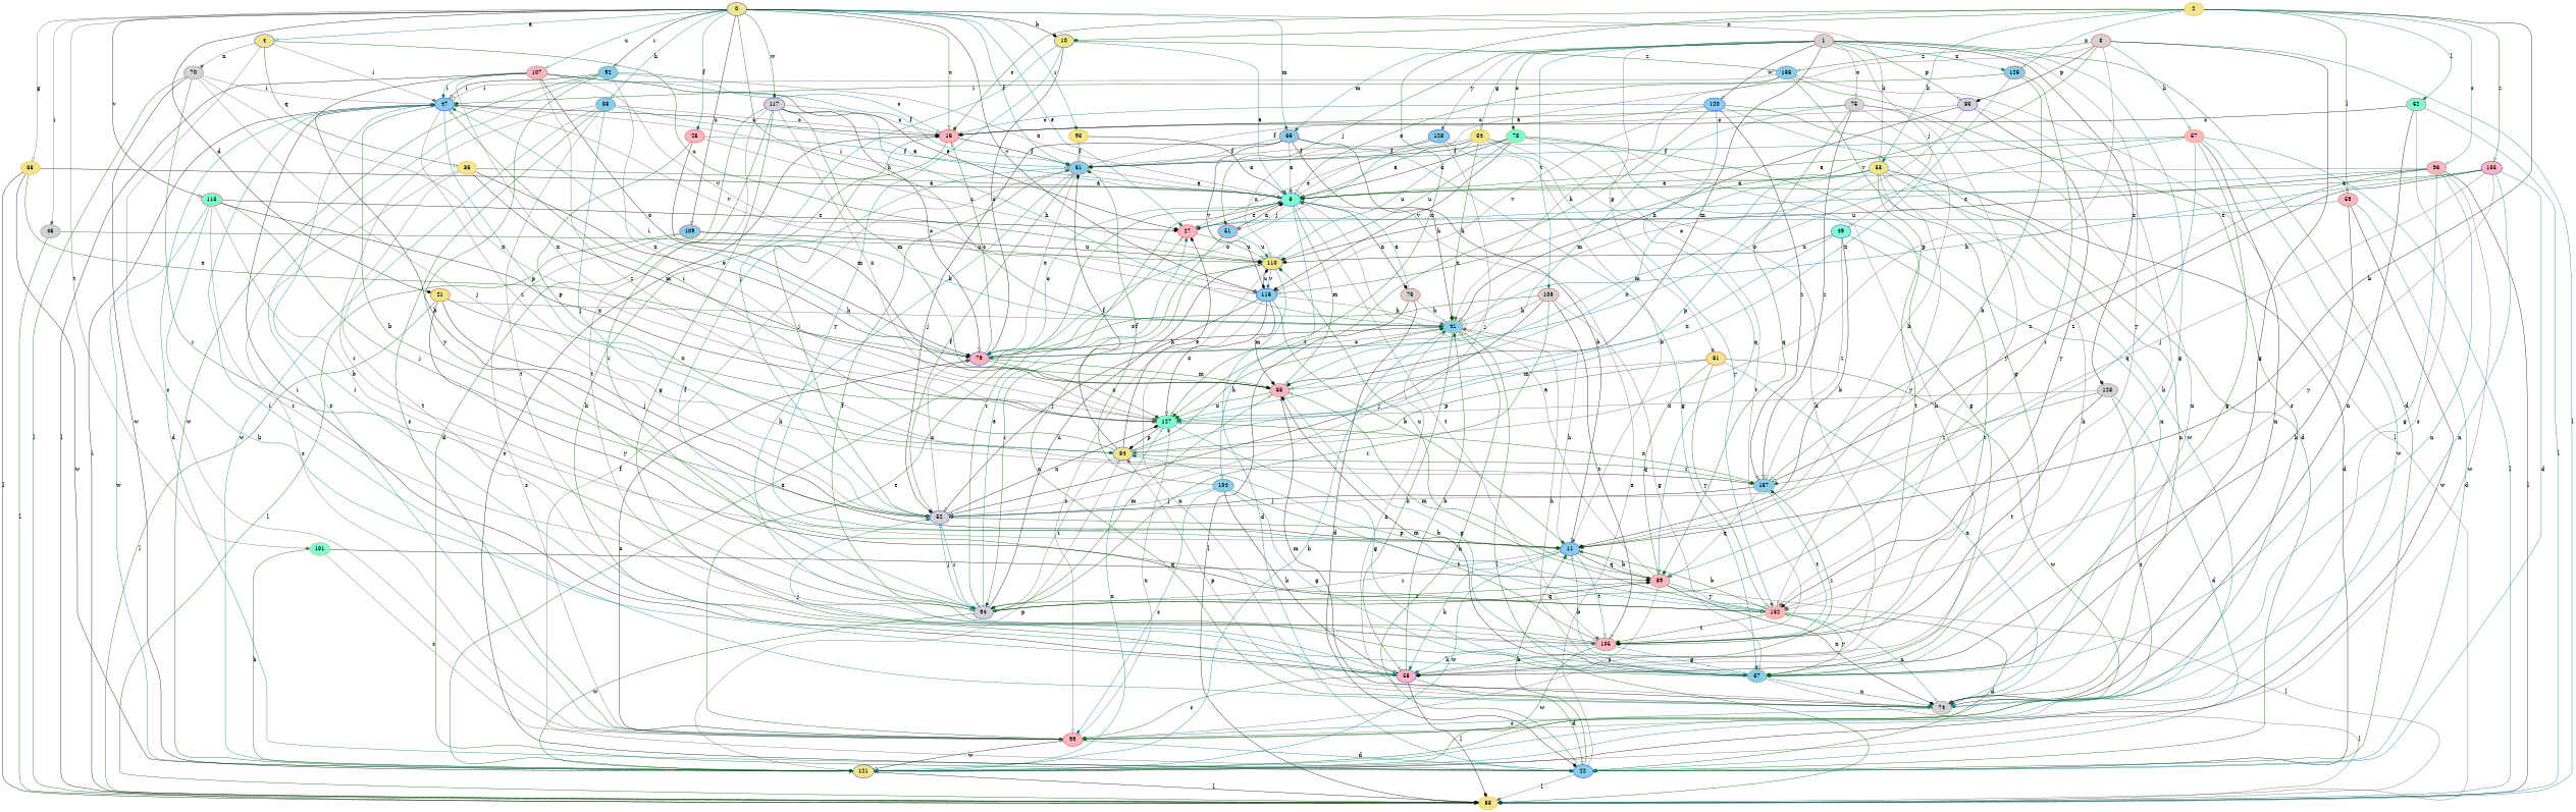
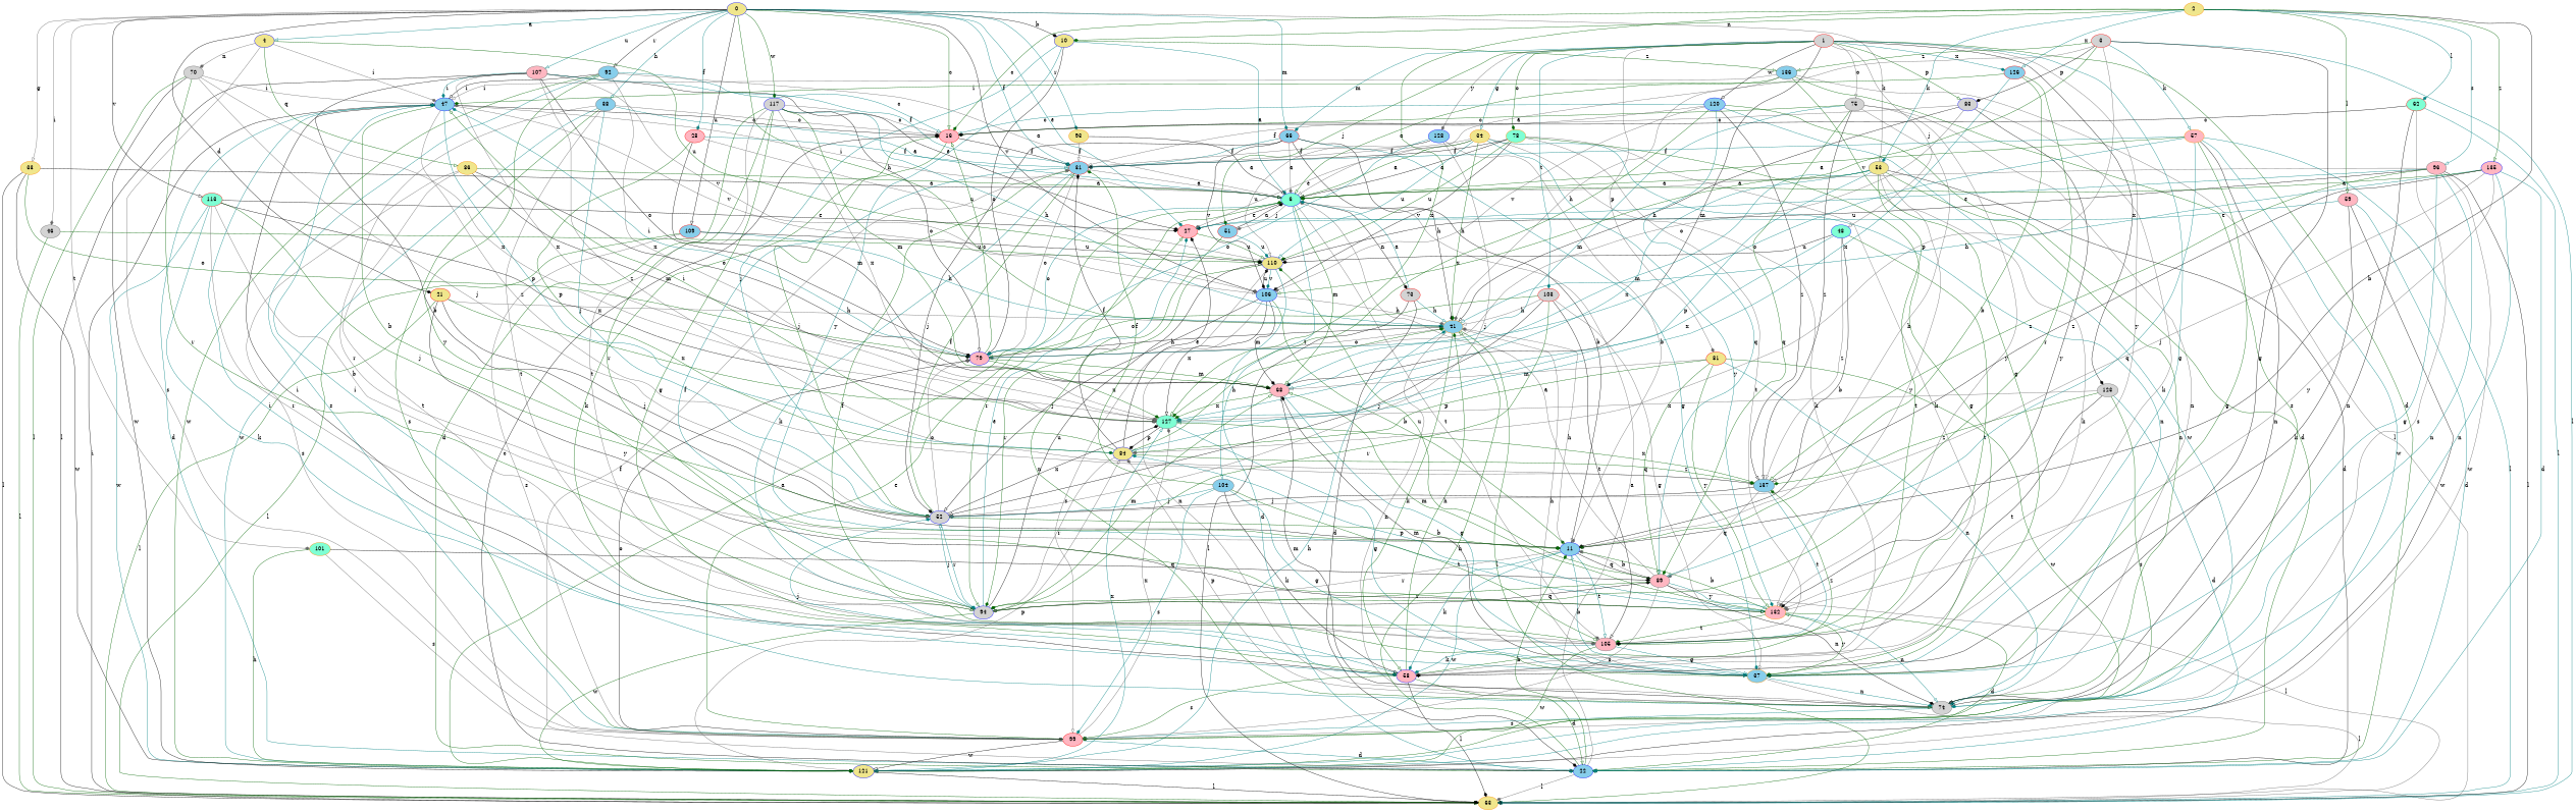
  strict digraph {
    node [color=blue fillcolor=skyblue style=filled]
    edge [arrowhead=diamond color=darkgreen]
    0 [fillcolor=khaki]
    4 [fillcolor=khaki]
    10 [fillcolor=khaki]
    16 [color=red fillcolor=lightpink]
    21 [color=red fillcolor=khaki]
    27 [color=red fillcolor=lightpink]
    28 [color=red fillcolor=lightpink]
    31 [color=red]
    33 [color=darkorange fillcolor=khaki]
    38 [color=gray40]
    41 [color=darkorange]
    46 [color=gray40 fillcolor=lightgrey]
    53 [color=gray40 fillcolor=khaki]
    66 [color=red]
    92 [color=gray40]
    93 [color=darkorange fillcolor=khaki]
    101 [color=darkorange fillcolor=aquamarine]
    107 [color=gray40 fillcolor=lightpink]
    109 [color=red]
    113 [color=red fillcolor=aquamarine]
-   116
+   116 [label=106]
    117 [fillcolor=lightgrey]
    47
    70 [color=gray40 fillcolor=lightgrey]
    86 [color=darkorange fillcolor=khaki]
    99 [color=red fillcolor=lightpink]
    110 [fillcolor=khaki]
    132 [color=darkorange fillcolor=lightpink]
    6 [fillcolor=aquamarine]
    136 [color=gray40]
    79 [fillcolor=lightpink]
    52 [fillcolor=lightgrey]
    58 [fillcolor=lightpink]
    127 [color=gray40 fillcolor=aquamarine]
    63 [color=darkorange fillcolor=khaki]
    68 [color=gray40 fillcolor=lightpink]
    84 [fillcolor=khaki]
    121 [fillcolor=khaki]
    94 [fillcolor=lightgrey]
    105 [color=gray40 fillcolor=lightpink]
    74 [color=gray40 fillcolor=lightgrey]
    22
    37 [color=darkorange]
    11
    89 [color=gray40 fillcolor=lightpink]
    137 [color=gray40]
    1 [color=red fillcolor=lightgrey]
    34 [color=darkorange fillcolor=khaki]
-   48 [fillcolor=aquamarine label=49]
+   48 [fillcolor=aquamarine]
    51 [color=red]
    75 [color=gray40 fillcolor=lightgrey]
    78 [color=darkorange fillcolor=aquamarine]
    81 [color=red fillcolor=khaki]
    83 [fillcolor=lightgrey]
    103 [color=red fillcolor=lightgrey]
    120
    123 [color=gray40 fillcolor=lightgrey]
    126 [color=red]
    128
    2 [color=darkorange fillcolor=khaki]
    59 [color=gray40 fillcolor=lightpink]
    62 [color=red fillcolor=aquamarine]
    96 [color=gray40 fillcolor=lightpink]
    135 [fillcolor=lightpink]
    3 [color=red fillcolor=lightgrey]
    57 [color=darkorange fillcolor=lightpink]
    73 [color=red fillcolor=lightgrey]
    104 [color=gray40]
    0 -> 4 [arrowhead=onormal color=teal label=a]
    0 -> 10 [color=black label=b]
    0 -> 16 [arrowhead=onormal label=c]
    0 -> 21 [color=black label=d]
    0 -> 27 [color=teal label=e]
    0 -> 28 [color=teal label=f]
    0 -> 31 [color=teal label=f]
    0 -> 33 [arrowhead=onormal color=gray40 label=g]
    0 -> 38 [arrowhead=onormal color=teal label=h]
    0 -> 41 [arrowhead=onormal label=h]
    0 -> 46 [color=gray40 label=i]
    0 -> 53 [arrowhead=onormal color=gray40 label=k]
    0 -> 66 [color=teal label=m]
    0 -> 92 [arrowhead=onormal color=black label=r]
    0 -> 93 [color=teal label=r]
    0 -> 101 [color=gray40 label=t]
    0 -> 107 [arrowhead=onormal color=teal label=u]
    0 -> 109 [arrowhead=onormal color=black label=u]
    0 -> 113 [arrowhead=onormal color=black label=v]
    0 -> 116 [color=black label=v]
    0 -> 117 [label=w]
    4 -> 47 [color=gray40 label=i]
    4 -> 70 [color=gray40 label=n]
    4 -> 86 [arrowhead=onormal label=q]
    4 -> 99 [arrowhead=onormal color=gray40 label=s]
    4 -> 110 [label=u]
    10 -> 132 [arrowhead=onormal color=teal label=y]
    10 -> 6 [color=teal label=a]
    10 -> 136 [arrowhead=onormal label=z]
    10 -> 79 [arrowhead=onormal color=black label=o]
    10 -> 52 [color=teal label=j]
    16 -> 31 [color=black label=f]
    16 -> 52 [label=j]
-   16 -> 58 [arrowhead=onormal label=k]
+   16 -> 58 [label=k]
    21 -> 41 [color=gray40 label=h]
    21 -> 132 [arrowhead=onormal color=black label=y]
    21 -> 52 [arrowhead=onormal color=black label=j]
    21 -> 127 [label=x]
    21 -> 63 [label=l]
    27 -> 110 [arrowhead=onormal label=u]
    28 -> 31 [arrowhead=onormal color=teal label=f]
    28 -> 110 [arrowhead=onormal color=gray40 label=u]
    28 -> 68 [arrowhead=onormal color=black label=m]
    28 -> 84 [label=p]
    31 -> 6 [arrowhead=onormal color=gray40 label=a]
    31 -> 79 [color=gray40 label=o]
    31 -> 58 [arrowhead=onormal color=teal label=k]
    33 -> 6 [arrowhead=onormal color=black label=a]
    33 -> 79 [label=o]
    33 -> 63 [arrowhead=onormal color=black label=l]
    33 -> 121 [arrowhead=onormal color=black label=w]
    38 -> 16 [color=gray40 label=c]
    38 -> 99 [arrowhead=onormal label=s]
    38 -> 6 [arrowhead=onormal color=teal label=a]
    38 -> 52 [color=teal label=j]
    38 -> 121 [color=teal label=w]
    38 -> 94 [color=gray40 label=r]
    38 -> 105 [color=gray40 label=t]
    41 -> 79 [arrowhead=onormal color=gray40 label=o]
    41 -> 58 [arrowhead=onormal label=k]
    41 -> 63 [label=l]
    41 -> 74 [arrowhead=onormal color=gray40 label=n]
    46 -> 110 [label=u]
    46 -> 63 [arrowhead=onormal label=l]
    53 -> 132 [arrowhead=onormal color=gray40 label=y]
    53 -> 6 [label=a]
    53 -> 58 [arrowhead=onormal color=gray40 label=k]
    53 -> 127 [color=teal label=x]
    53 -> 68 [arrowhead=onormal color=teal label=m]
    53 -> 84 [arrowhead=onormal color=teal label=p]
    53 -> 105 [label=t]
    53 -> 74 [arrowhead=onormal label=n]
    53 -> 22 [color=black label=d]
    66 -> 31 [arrowhead=onormal color=teal label=f]
    66 -> 41 [color=black label=h]
    66 -> 116 [color=black label=v]
    66 -> 6 [color=gray40 label=a]
    66 -> 52 [color=black label=j]
    66 -> 37 [color=teal label=g]
    66 -> 11 [arrowhead=onormal color=black label=b]
    92 -> 16 [arrowhead=onormal color=teal label=c]
    92 -> 47 [arrowhead=onormal color=black label=i]
    92 -> 99 [color=teal label=s]
    92 -> 132 [arrowhead=onormal label=y]
    92 -> 6 [arrowhead=onormal color=gray40 label=a]
    92 -> 127 [color=gray40 label=x]
    92 -> 121 [label=w]
    93 -> 31 [arrowhead=onormal color=gray40 label=f]
    93 -> 6 [arrowhead=onormal color=black label=a]
    101 -> 99 [arrowhead=onormal color=gray40 label=s]
    101 -> 121 [arrowhead=onormal label=h]
    101 -> 89 [color=black label=q]
    107 -> 27 [color=black label=e]
    107 -> 31 [color=teal label=f]
    107 -> 116 [color=gray40 label=v]
    107 -> 47 [color=teal label=i]
    107 -> 79 [color=black label=o]
    107 -> 127 [color=gray40 label=x]
    107 -> 63 [arrowhead=onormal color=black label=l]
    107 -> 11 [arrowhead=onormal color=black label=b]
    107 -> 137 [arrowhead=onormal color=gray40 label=z]
    109 -> 41 [color=teal label=h]
    109 -> 99 [color=gray40 label=s]
    109 -> 110 [color=black label=u]
    109 -> 63 [arrowhead=onormal label=l]
    113 -> 27 [color=black label=e]
    113 -> 52 [label=j]
    113 -> 58 [color=teal label=k]
    113 -> 127 [arrowhead=onormal color=black label=x]
    113 -> 121 [color=teal label=w]
    113 -> 94 [arrowhead=onormal color=gray40 label=r]
    113 -> 11 [arrowhead=onormal color=gray40 label=b]
    116 -> 41 [color=gray40 label=h]
    116 -> 110 [color=black label=u]
    116 -> 52 [arrowhead=onormal color=black label=j]
    116 -> 127 [arrowhead=onormal color=black label=x]
    116 -> 68 [color=black label=m]
    116 -> 74 [arrowhead=onormal color=gray40 label=n]
    116 -> 11 [label=b]
    117 -> 16 [arrowhead=onormal color=gray40 label=c]
    117 -> 41 [color=teal label=h]
    117 -> 79 [arrowhead=onormal color=black label=o]
    117 -> 127 [color=gray40 label=x]
    117 -> 68 [arrowhead=onormal label=m]
    117 -> 94 [arrowhead=onormal label=r]
    117 -> 105 [arrowhead=onormal color=gray40 label=t]
    117 -> 22 [label=d]
    117 -> 37 [arrowhead=onormal label=g]
    47 -> 16 [color=black label=c]
    47 -> 116 [arrowhead=onormal color=gray40 label=v]
    47 -> 84 [arrowhead=onormal color=teal label=p]
    47 -> 22 [color=teal label=d]
    47 -> 11 [label=b]
    47 -> 137 [color=gray40 label=z]
    70 -> 47 [arrowhead=onormal color=gray40 label=i]
    70 -> 52 [color=gray40 label=j]
    70 -> 127 [color=gray40 label=x]
    70 -> 63 [arrowhead=onormal label=l]
    70 -> 121 [arrowhead=onormal color=black label=w]
    70 -> 94 [arrowhead=onormal label=r]
    86 -> 99 [arrowhead=onormal color=gray40 label=s]
    86 -> 6 [arrowhead=onormal label=a]
    86 -> 79 [color=black label=o]
    86 -> 68 [color=black label=m]
    86 -> 105 [color=gray40 label=t]
    99 -> 27 [arrowhead=onormal label=e]
    99 -> 79 [color=black label=o]
    99 -> 127 [color=gray40 label=x]
    99 -> 121 [arrowhead=onormal color=black label=w]
    99 -> 22 [arrowhead=onormal color=teal label=d]
    110 -> 116 [color=teal label=v]
    110 -> 99 [arrowhead=onormal color=gray40 label=s]
    110 -> 94 [label=r]
    110 -> 22 [color=teal label=d]
    132 -> 68 [arrowhead=onormal label=m]
    132 -> 84 [color=teal label=p]
    132 -> 105 [label=t]
    132 -> 74 [arrowhead=onormal color=teal label=n]
    132 -> 22 [arrowhead=onormal label=d]
    132 -> 11 [arrowhead=onormal label=b]
    6 -> 27 [color=black label=e]
    6 -> 47 [color=gray40 label=i]
    6 -> 79 [arrowhead=onormal color=teal label=o]
    6 -> 68 [arrowhead=onormal label=m]
    6 -> 94 [arrowhead=onormal label=r]
    6 -> 105 [color=gray40 label=t]
    6 -> 51 [color=gray40 label=j]
    6 -> 73 [color=black label=n]
    6 -> 104 [arrowhead=onormal color=teal label=t]
    136 -> 41 [color=gray40 label=h]
    136 -> 47 [arrowhead=onormal color=gray40 label=i]
    136 -> 99 [label=s]
    136 -> 6 [arrowhead=onormal label=a]
    136 -> 63 [color=gray40 label=l]
    136 -> 37 [arrowhead=onormal label=g]
    79 -> 16 [arrowhead=onormal label=c]
    79 -> 41 [arrowhead=onormal color=black label=h]
    79 -> 47 [color=teal label=i]
    79 -> 127 [label=x]
    79 -> 68 [arrowhead=onormal label=m]
    52 -> 31 [arrowhead=onormal label=f]
    52 -> 79 [color=gray40 label=o]
    52 -> 127 [color=black label=x]
    52 -> 94 [color=teal label=r]
    52 -> 11 [label=b]
    58 -> 41 [label=h]
    58 -> 47 [arrowhead=onormal color=black label=i]
    58 -> 99 [label=s]
    58 -> 52 [color=teal label=j]
    58 -> 63 [color=black label=l]
    58 -> 22 [arrowhead=onormal label=d]
    58 -> 137 [label=z]
    127 -> 84 [color=black label=p]
    127 -> 37 [color=teal label=g]
    63 -> 47 [color=black label=i]
    68 -> 127 [label=x]
    68 -> 37 [arrowhead=onormal color=teal label=g]
    84 -> 27 [color=black label=e]
    84 -> 31 [color=black label=f]
    84 -> 41 [label=h]
    84 -> 47 [arrowhead=onormal label=i]
    84 -> 94 [color=gray40 label=r]
    84 -> 137 [label=z]
    121 -> 41 [color=teal label=h]
    121 -> 6 [label=a]
    121 -> 127 [arrowhead=onormal color=teal label=x]
    121 -> 63 [color=black label=l]
    121 -> 84 [arrowhead=onormal color=gray40 label=p]
    94 -> 27 [color=teal label=e]
    94 -> 31 [arrowhead=onormal color=teal label=f]
    94 -> 110 [arrowhead=onormal color=black label=u]
    94 -> 52 [arrowhead=onormal color=teal label=j]
    94 -> 68 [arrowhead=onormal label=m]
    94 -> 121 [label=w]
    94 -> 89 [color=black label=q]
    105 -> 31 [arrowhead=onormal label=f]
    105 -> 58 [color=teal label=k]
    105 -> 121 [arrowhead=onormal label=w]
    105 -> 37 [arrowhead=onormal color=teal label=g]
    74 -> 47 [arrowhead=onormal color=teal label=i]
    74 -> 99 [arrowhead=onormal color=teal label=s]
    74 -> 68 [arrowhead=onormal color=black label=m]
    74 -> 84 [color=gray40 label=p]
    22 -> 16 [color=black label=c]
    22 -> 31 [color=gray40 label=f]
    22 -> 41 [arrowhead=onormal label=h]
    22 -> 6 [color=gray40 label=a]
    22 -> 63 [color=gray40 label=l]
    22 -> 11 [label=b]
    37 -> 41 [arrowhead=onormal color=gray40 label=h]
    37 -> 47 [color=teal label=i]
    37 -> 132 [arrowhead=onormal label=y]
    37 -> 63 [arrowhead=onormal color=gray40 label=l]
    37 -> 68 [color=black label=m]
    37 -> 74 [color=teal label=n]
    37 -> 11 [arrowhead=onormal color=teal label=b]
    11 -> 41 [color=gray40 label=h]
    11 -> 58 [color=teal label=k]
    11 -> 121 [arrowhead=onormal color=teal label=w]
    11 -> 94 [color=gray40 label=r]
    11 -> 105 [arrowhead=onormal color=teal label=t]
    11 -> 89 [color=black label=q]
    89 -> 99 [color=gray40 label=s]
    89 -> 110 [label=u]
    89 -> 132 [arrowhead=onormal color=teal label=y]
    89 -> 6 [color=gray40 label=a]
    89 -> 63 [arrowhead=onormal color=gray40 label=l]
    89 -> 94 [arrowhead=onormal label=r]
    89 -> 74 [color=black label=n]
    89 -> 11 [color=gray40 label=b]
    137 -> 52 [color=black label=j]
    137 -> 127 [arrowhead=onormal label=x]
    137 -> 105 [color=teal label=t]
    137 -> 89 [color=gray40 label=q]
    1 -> 66 [color=teal label=m]
    1 -> 132 [color=gray40 label=y]
    1 -> 68 [color=black label=m]
    1 -> 22 [arrowhead=onormal label=d]
    1 -> 37 [color=teal label=g]
    1 -> 34 [arrowhead=onormal color=teal label=g]
    1 -> 48 [arrowhead=onormal color=gray40 label=j]
    1 -> 51 [label=j]
    1 -> 75 [arrowhead=onormal color=gray40 label=o]
    1 -> 78 [label=o]
    1 -> 81 [color=gray40 label=p]
    1 -> 83 [arrowhead=onormal label=p]
    1 -> 103 [color=teal label=t]
    1 -> 120 [arrowhead=onormal color=black label=w]
    1 -> 123 [color=black label=x]
    1 -> 126 [color=teal label=x]
    1 -> 128 [color=gray40 label=y]
    34 -> 27 [color=gray40 label=e]
    34 -> 31 [color=gray40 label=f]
    34 -> 41 [label=h]
    34 -> 110 [arrowhead=onormal color=teal label=u]
    34 -> 132 [color=teal label=y]
    34 -> 6 [arrowhead=onormal label=a]
    34 -> 58 [color=gray40 label=k]
    34 -> 74 [color=teal label=n]
    48 -> 110 [color=black label=u]
    48 -> 127 [color=teal label=x]
    48 -> 105 [label=t]
    48 -> 11 [color=black label=b]
    48 -> 137 [arrowhead=onormal color=gray40 label=z]
    51 -> 110 [color=teal label=u]
    51 -> 6 [color=black label=a]
    51 -> 74 [arrowhead=onormal label=n]
    75 -> 16 [label=c]
    75 -> 132 [color=gray40 label=y]
    75 -> 68 [arrowhead=onormal color=teal label=m]
    75 -> 74 [color=gray40 label=n]
    75 -> 11 [arrowhead=onormal color=gray40 label=b]
    75 -> 89 [label=q]
    75 -> 137 [arrowhead=onormal color=black label=z]
    78 -> 31 [color=black label=f]
    78 -> 116 [color=black label=v]
    78 -> 110 [label=u]
    78 -> 6 [arrowhead=onormal color=black label=a]
    78 -> 58 [color=gray40 label=k]
    78 -> 105 [color=gray40 label=t]
    78 -> 37 [label=g]
    81 -> 132 [arrowhead=onormal label=y]
    81 -> 68 [arrowhead=onormal color=gray40 label=m]
    81 -> 84 [arrowhead=onormal label=p]
    81 -> 121 [arrowhead=onormal label=w]
    81 -> 74 [color=teal label=n]
    81 -> 89 [arrowhead=onormal label=q]
    83 -> 16 [arrowhead=onormal color=gray40 label=c]
    83 -> 41 [arrowhead=onormal color=black label=h]
    83 -> 132 [color=black label=y]
    83 -> 79 [color=gray40 label=o]
    83 -> 58 [color=gray40 label=k]
    103 -> 41 [arrowhead=onormal color=gray40 label=h]
    103 -> 79 [arrowhead=onormal label=o]
    103 -> 52 [arrowhead=onormal color=black label=j]
    103 -> 94 [label=r]
    103 -> 105 [arrowhead=onormal color=black label=t]
    103 -> 37 [arrowhead=onormal color=gray40 label=g]
    120 -> 16 [arrowhead=onormal color=teal label=c]
    120 -> 31 [arrowhead=onormal color=gray40 label=f]
    120 -> 116 [color=gray40 label=v]
    120 -> 127 [label=x]
    120 -> 121 [color=teal label=w]
    120 -> 22 [label=d]
    120 -> 89 [arrowhead=onormal color=teal label=q]
    120 -> 137 [arrowhead=onormal color=black label=z]
    123 -> 99 [label=s]
    123 -> 127 [arrowhead=onormal color=gray40 label=x]
    123 -> 105 [color=black label=t]
    123 -> 22 [arrowhead=onormal color=teal label=d]
    123 -> 137 [label=z]
    126 -> 47 [label=i]
    126 -> 127 [arrowhead=onormal color=teal label=x]
    126 -> 94 [label=r]
    126 -> 11 [label=b]
    128 -> 31 [arrowhead=onormal color=gray40 label=f]
    128 -> 110 [arrowhead=onormal color=gray40 label=u]
    128 -> 79 [color=teal label=o]
    128 -> 52 [color=gray40 label=j]
    128 -> 11 [color=gray40 label=b]
    2 -> 10 [label=n]
    2 -> 16 [label=c]
    2 -> 53 [color=teal label=k]
    2 -> 127 [arrowhead=onormal label=x]
    2 -> 11 [arrowhead=onormal color=black label=b]
    2 -> 126 [arrowhead=onormal color=teal label=x]
    2 -> 59 [arrowhead=onormal label=l]
    2 -> 62 [color=teal label=l]
    2 -> 96 [arrowhead=onormal color=teal label=s]
    2 -> 135 [arrowhead=onormal label=z]
    59 -> 27 [arrowhead=onormal color=teal label=e]
    59 -> 58 [color=black label=k]
    59 -> 121 [arrowhead=onormal color=black label=w]
    59 -> 22 [arrowhead=onormal color=teal label=d]
    62 -> 16 [color=black label=c]
    62 -> 99 [arrowhead=onormal color=gray40 label=s]
    62 -> 63 [arrowhead=onormal color=teal label=l]
    62 -> 74 [arrowhead=onormal color=black label=n]
    96 -> 27 [arrowhead=onormal color=teal label=e]
    96 -> 110 [arrowhead=onormal color=black label=u]
    96 -> 6 [color=gray40 label=a]
    96 -> 63 [color=black label=l]
    96 -> 121 [arrowhead=onormal color=gray40 label=w]
    96 -> 74 [color=teal label=n]
    96 -> 37 [color=teal label=g]
    96 -> 137 [arrowhead=onormal label=z]
    135 -> 41 [arrowhead=onormal color=teal label=h]
    135 -> 132 [color=gray40 label=y]
    135 -> 6 [label=a]
    135 -> 52 [color=gray40 label=j]
    135 -> 74 [arrowhead=onormal color=teal label=n]
    135 -> 22 [color=teal label=d]
    135 -> 137 [arrowhead=onormal color=black label=z]
    3 -> 116 [arrowhead=onormal label=v]
    3 -> 6 [arrowhead=onormal color=gray40 label=a]
    3 -> 136 [arrowhead=onormal label=z]
    3 -> 63 [arrowhead=onormal color=teal label=l]
    3 -> 84 [color=gray40 label=p]
    3 -> 37 [arrowhead=onormal color=black label=g]
    3 -> 83 [color=black label=p]
    3 -> 57 [arrowhead=onormal color=teal label=k]
    57 -> 31 [arrowhead=onormal color=teal label=f]
    57 -> 6 [label=a]
    57 -> 79 [arrowhead=onormal color=teal label=o]
    57 -> 63 [arrowhead=onormal color=teal label=l]
    57 -> 121 [arrowhead=onormal color=teal label=w]
    57 -> 74 [arrowhead=onormal color=black label=n]
    57 -> 37 [arrowhead=onormal label=g]
    57 -> 89 [arrowhead=onormal color=teal label=q]
    73 -> 41 [arrowhead=onormal color=teal label=h]
    73 -> 6 [color=teal label=a]
    73 -> 63 [arrowhead=onormal color=black label=l]
    73 -> 22 [color=black label=d]
    104 -> 31 [label=f]
    104 -> 99 [color=teal label=s]
    104 -> 52 [arrowhead=onormal color=teal label=j]
    104 -> 58 [arrowhead=onormal color=black label=k]
    104 -> 105 [arrowhead=onormal label=t]
    104 -> 37 [arrowhead=onormal color=teal label=g]
  }
